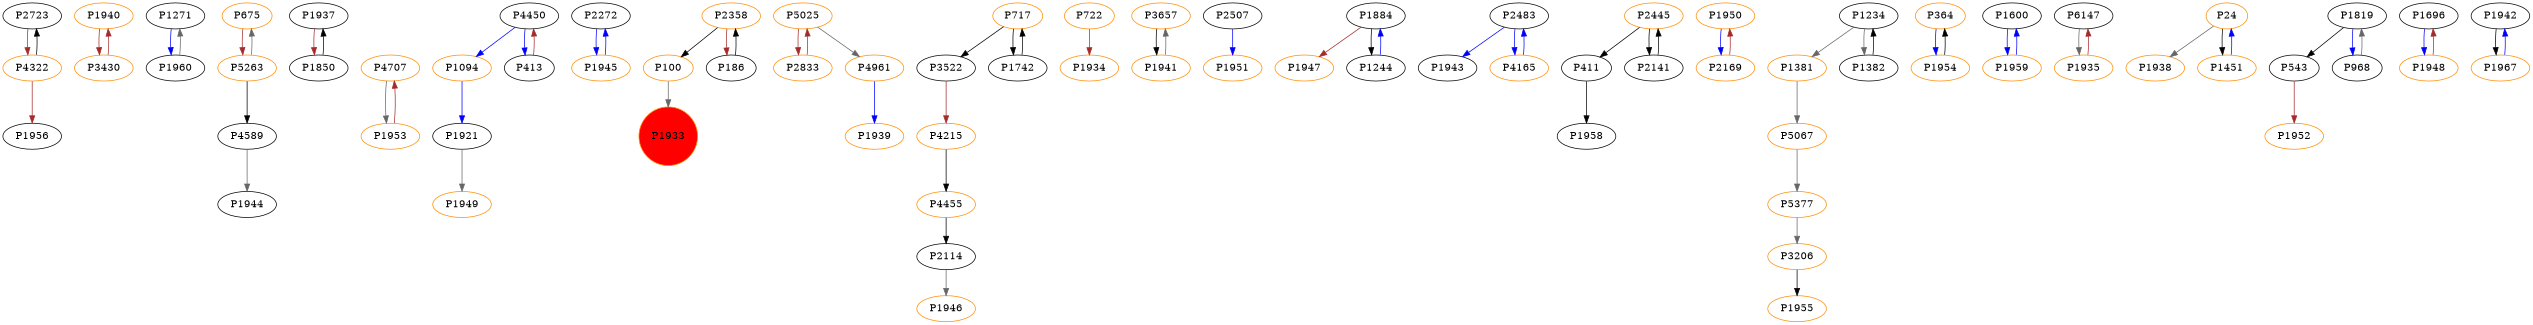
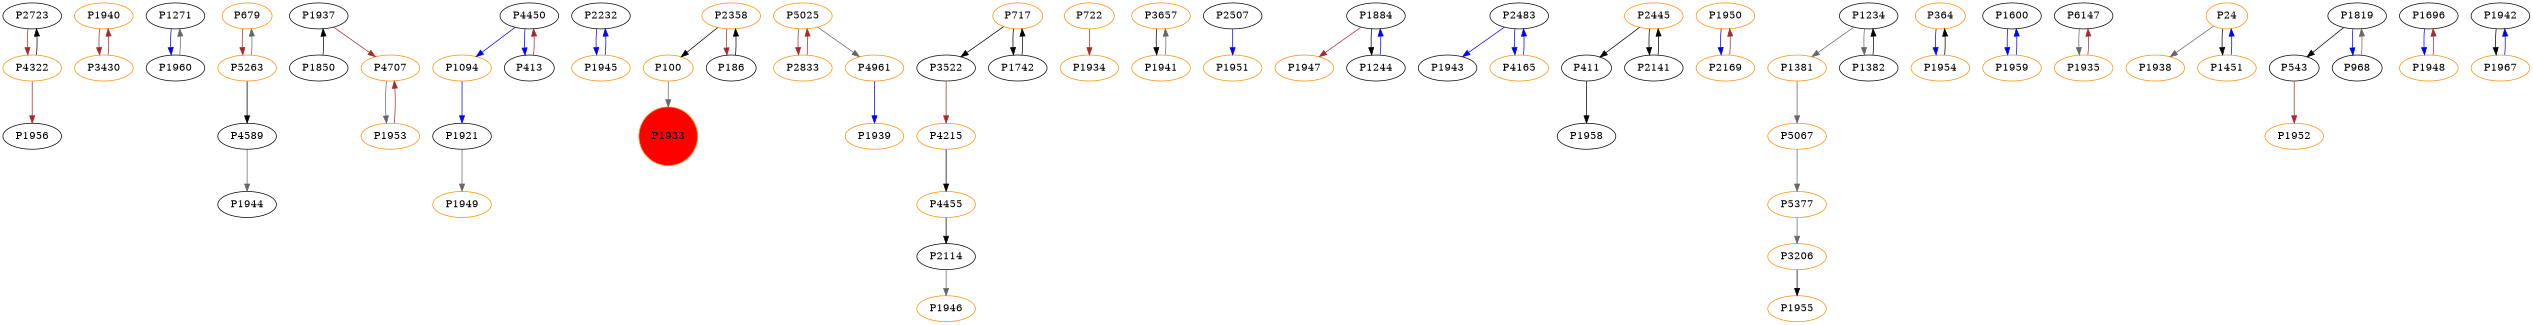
  digraph {
    node [color=darkorange]
    edge [color=black]
    P2723 [color=black]
    P4322
    P1956 [color=black]
    P1940
    P3430
    P1271 [color=black]
    P1960 [color=black]
-   P675
+   P675 [label=P679]
    P5263
    P4589 [color=black]
    P1944 [color=black]
    P4707
    P1953
    P1850 [color=black]
    P1937 [color=black]
    P1921 [color=black]
    P1094
    P1949
-   P2272 [color=black]
+   P2272 [color=black label=P2232]
    P1945
    P2358
    P100
    P186 [color=black]
    P1933 [fillcolor=red shape=circle style=filled]
    P4961
    P1939
    P2114 [color=black]
    P1946
    P722
    P1934
    P3657
    P1941
    P2507 [color=black]
    P1951
    P1884 [color=black]
    P1947
    n37 [color=black label=P1244]
    P2483 [color=black]
    P1943 [color=black]
    P4165
    P411 [color=black]
    P2445
    P2141 [color=black]
    P1958 [color=black]
    P4215
    P4455
    P1950
    P2169
    P1381
    P5067
    n51 [label=P5377]
    P3206
    P364
    P1954
    P1234 [color=black]
    P1382 [color=black]
    P4450 [color=black]
    P413 [color=black]
    P1955
    P3522 [color=black]
    P717
    P1742 [color=black]
    P1600 [color=black]
    P1959
    P6147 [color=black]
    P1935
    P24
    P1938
    P1451
    P543 [color=black]
    P1952
    P2833
    P5025
    P1696 [color=black]
    P1948
    P1819 [color=black]
    P968 [color=black]
    P1942 [color=black]
    P1967
    P2723 -> P4322 [color=brown]
    P4322 -> P2723
    P4322 -> P1956 [color=brown]
    P1940 -> P3430 [color=brown]
    P3430 -> P1940 [color=brown]
    P1271 -> P1960 [color=blue]
    P1960 -> P1271 [color=gray40]
    P675 -> P5263 [color=brown]
    P5263 -> P675 [color=gray40]
    P5263 -> P4589
    P4589 -> P1944 [color=gray40]
    P4707 -> P1953 [color=gray40]
    P1953 -> P4707 [color=brown]
    P1850 -> P1937
-   P1937 -> P1850 [color=brown]
+   P1937 -> P4707 [color=brown]
    P1921 -> P1949 [color=gray40]
    P1094 -> P1921 [color=blue]
    P2272 -> P1945 [color=blue]
    P1945 -> P2272 [color=blue]
    P2358 -> P100
    P2358 -> P186 [color=brown]
    P100 -> P1933 [color=gray40]
    P186 -> P2358
    P4961 -> P1939 [color=blue]
    P2114 -> P1946 [color=gray40]
    P722 -> P1934 [color=brown]
    P3657 -> P1941
    P1941 -> P3657 [color=gray40]
    P2507 -> P1951 [color=blue]
    P1884 -> P1947 [color=brown]
    P1884 -> n37
    n37 -> P1884 [color=blue]
    P2483 -> P1943 [color=blue]
    P2483 -> P4165 [color=blue]
    P4165 -> P2483 [color=blue]
    P411 -> P1958
    P2445 -> P411
    P2445 -> P2141
    P2141 -> P2445
    P4215 -> P4455
    P4455 -> P2114
    P1950 -> P2169 [color=blue]
    P2169 -> P1950 [color=brown]
    P1381 -> P5067 [color=gray40]
    P5067 -> n51 [color=gray40]
    n51 -> P3206 [color=gray40]
    P3206 -> P1955
    P364 -> P1954 [color=blue]
    P1954 -> P364
    P1234 -> P1381 [color=gray40]
    P1234 -> P1382 [color=gray40]
    P1382 -> P1234
    P4450 -> P1094 [color=blue]
    P4450 -> P413 [color=blue]
    P413 -> P4450 [color=brown]
    P3522 -> P4215 [color=brown]
    P717 -> P3522
    P717 -> P1742
    P1742 -> P717
    P1600 -> P1959 [color=blue]
    P1959 -> P1600 [color=blue]
    P6147 -> P1935 [color=gray40]
    P1935 -> P6147 [color=brown]
    P24 -> P1938 [color=gray40]
    P24 -> P1451
    P1451 -> P24 [color=blue]
    P543 -> P1952 [color=brown]
    P2833 -> P5025 [color=brown]
    P5025 -> P4961 [color=gray40]
    P5025 -> P2833 [color=brown]
    P1696 -> P1948 [color=blue]
    P1948 -> P1696 [color=brown]
    P1819 -> P543
    P1819 -> P968 [color=blue]
    P968 -> P1819 [color=gray40]
    P1942 -> P1967
    P1967 -> P1942 [color=blue]
  }
